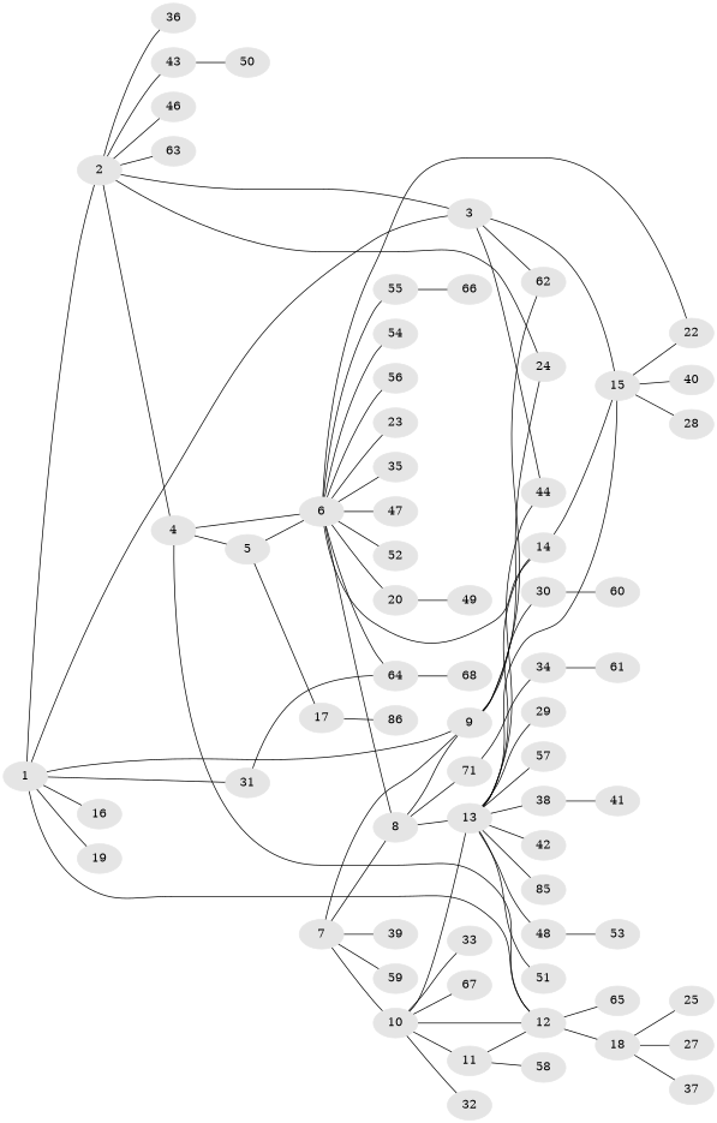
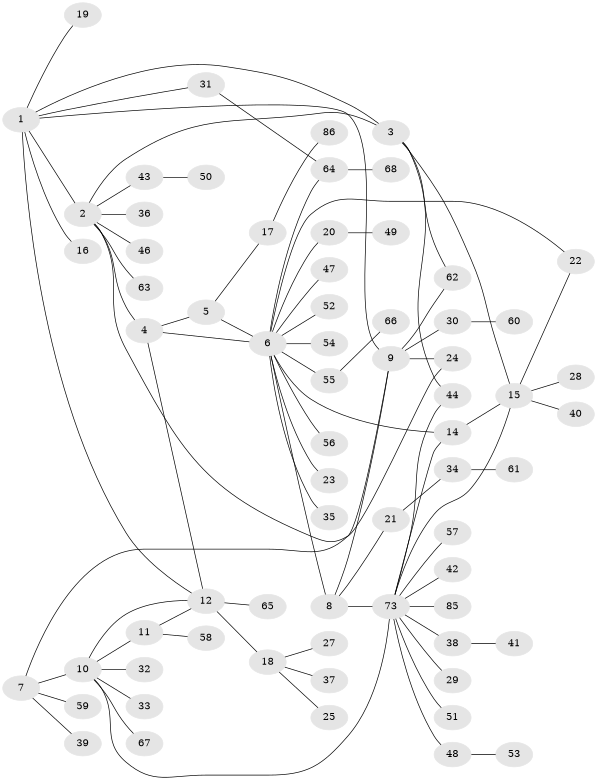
  graph {
    rankdir=LR
    node [color=gray90 style=filled]
    1
    2
    3
    9
    12
    16
    19
    31
    4
    24
    36
    43
    46
    63
    15
    44
    62
    30
    18
    65
    64
    5
    6
    50
    22
    28
    40
    17
    8
    14
    20
    23
    35
    47
    52
    54
    55
    56
    n39 [label=86]
-   13
-   21 [label=71]
+   13 [label=73]
+   21
    49
    66
    68
    7
    10
    39
    59
    11
    32
    33
    67
    29
    38
    42
    n56 [label=85]
    48
    51
    57
    34
    60
    58
    25
    27
    37
    41
    53
    61
    1 -- 2
    1 -- 3
    1 -- 9
    1 -- 12
    1 -- 16
    1 -- 19
    1 -- 31
    2 -- 3
    2 -- 4
    2 -- 24
    2 -- 36
    2 -- 43
    2 -- 46
    2 -- 63
    3 -- 15
    3 -- 44
    3 -- 62
    9 -- 24
    9 -- 62
    9 -- 30
    12 -- 18
    12 -- 65
    31 -- 64
    4 -- 12
    4 -- 5
    4 -- 6
    43 -- 50
    15 -- 22
    15 -- 28
    15 -- 40
    30 -- 60
    18 -- 25
    18 -- 27
    18 -- 37
    64 -- 68
    5 -- 6
    5 -- 17
    6 -- 64
    6 -- 22
    6 -- 8
    6 -- 14
    6 -- 20
    6 -- 23
    6 -- 35
    6 -- 47
    6 -- 52
    6 -- 54
    6 -- 55
    6 -- 56
    17 -- n39
    8 -- 9
    8 -- 13
    8 -- 21
    14 -- 15
    20 -- 49
    55 -- 66
    13 -- 15
    13 -- 44
    13 -- 14
    13 -- 29
    13 -- 38
    13 -- 42
    13 -- n56
    13 -- 48
    13 -- 51
    13 -- 57
    21 -- 34
    7 -- 9
-   7 -- 8
    7 -- 10
    7 -- 39
    7 -- 59
    10 -- 12
    10 -- 13
    10 -- 11
    10 -- 32
    10 -- 33
    10 -- 67
    11 -- 12
    11 -- 58
    38 -- 41
    48 -- 53
    34 -- 61
  }
